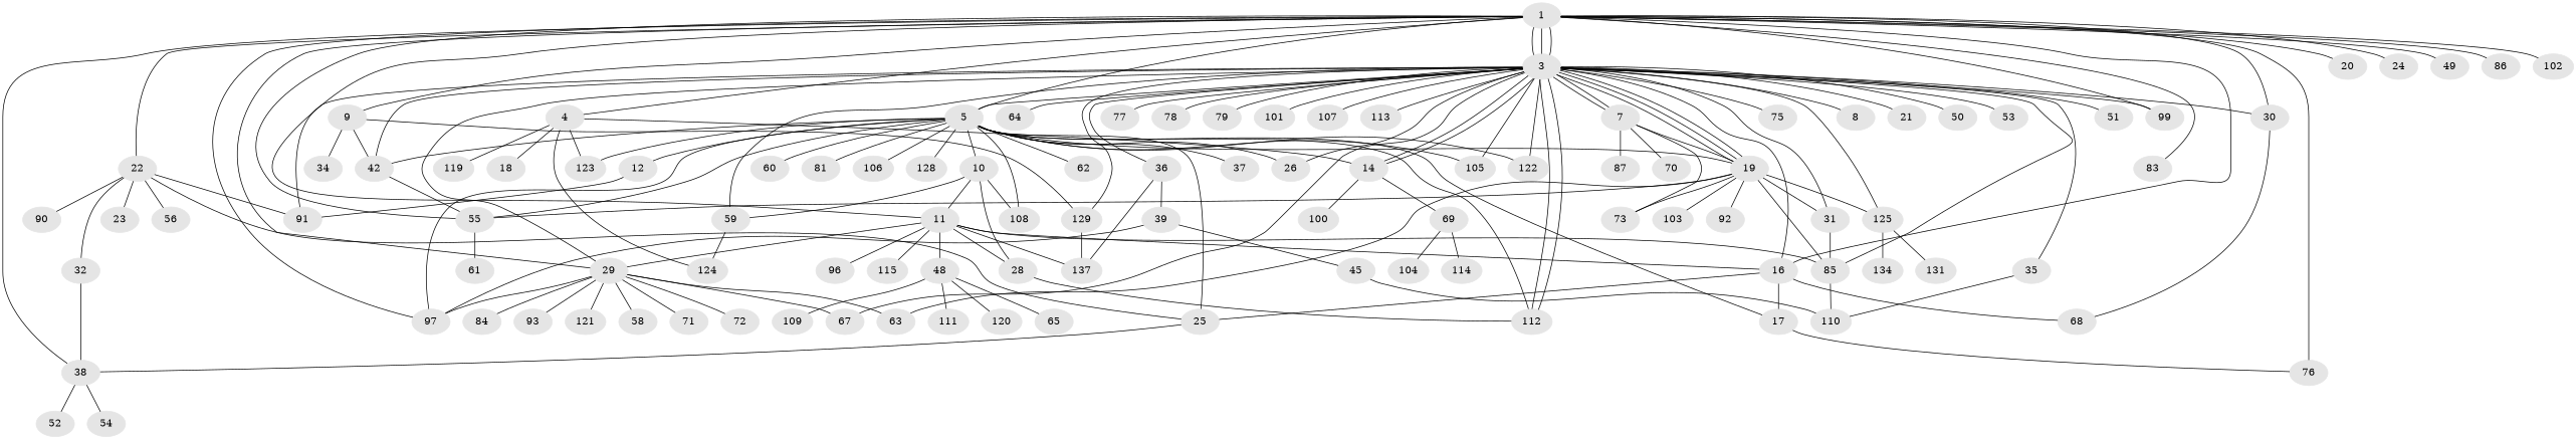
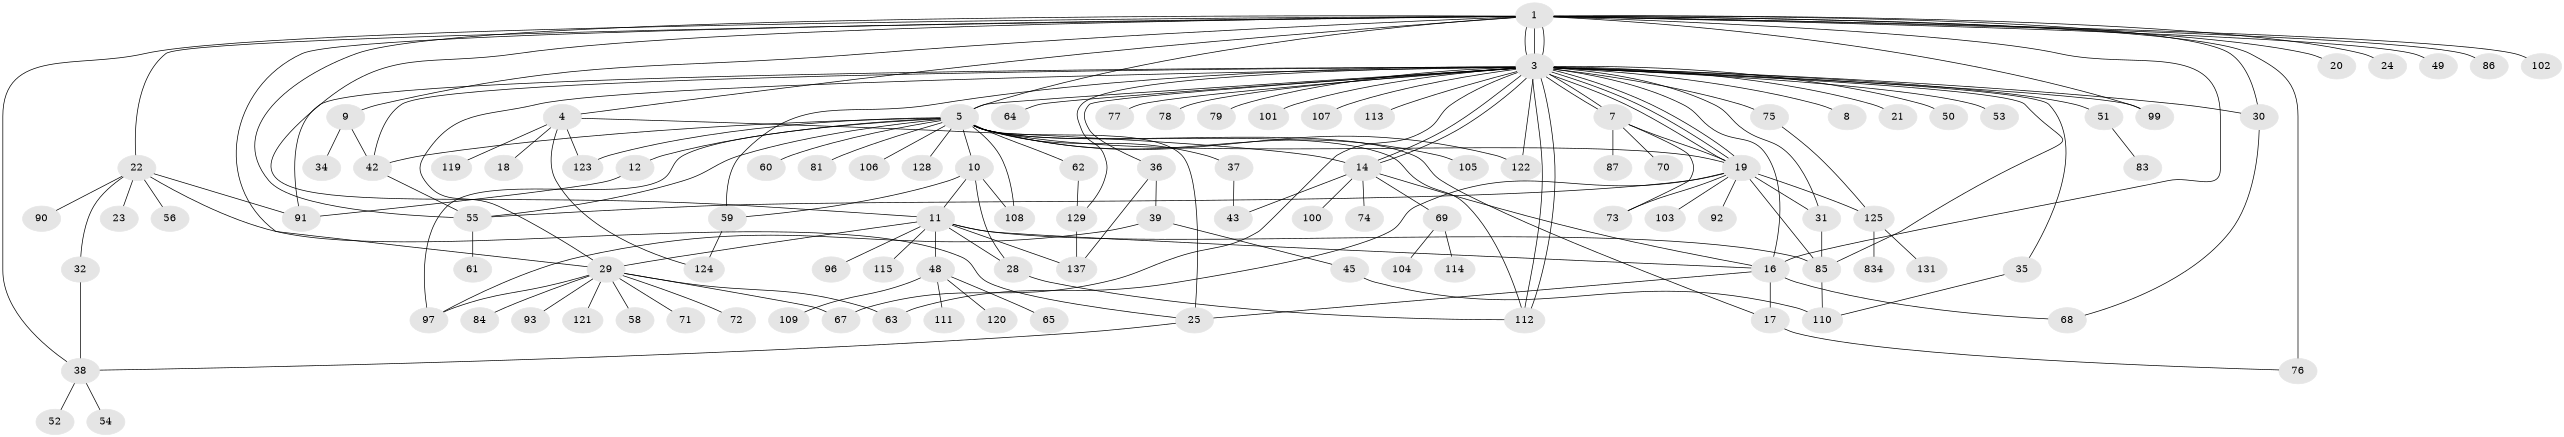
  graph {
    node [color=gray90 style=filled]
    1 [super="+2"]
    3 [super="+92"]
    4 [super="+27"]
    5 [super="+6"]
    9 [super="+41"]
    11 [super="+13"]
    16 [super="+117"]
    20
    22 [super="+66"]
    24
    29 [super="+46"]
    30
    38 [super="+47"]
    49
    55 [super="+57"]
    76 [super="+116"]
    83
    86
    97
    99 [super="+135"]
    102
    7 [super="+40"]
    8
    14 [super="+118"]
    19 [super="+82"]
    21
-   26 [super="+33"]
    31
    35
    36
    42 [super="+136"]
    50
    51
    53
    59 [super="+88"]
    64
    67
    75
    77
    78
    79 [super="+89"]
    85 [super="+98"]
    91
    101
    105 [super="+133"]
    107
    112
    113
    122
    125
    129
    18
    119
    123
    124
    10 [super="+15"]
    12 [super="+132"]
    17
    25 [super="+44"]
    37
    60
    62
    81
    106
    108
    128
    34
    28 [super="+126"]
    48 [super="+80"]
    96
    115
    137 [super="+138"]
    68
    23
    32
    56
    90
    63
    58
    71
    72
    84
    93
    121
    52
    54
    61
    70
    73 [super="+127"]
    87
+   43 [super="+130"]
    69 [super="+95"]
+   74
    100
    n95 [label=92]
    103
    110
    39
    131
-   134
+   134 [label=834]
    65
    109
    111
    120
    104
    114
    45
    1 -- 3
    1 -- 3
    1 -- 3
    1 -- 4
    1 -- 5 [weight=3]
    1 -- 9
    1 -- 11
    1 -- 16 [weight=2]
    1 -- 20
    1 -- 22
    1 -- 24
    1 -- 29
    1 -- 30
    1 -- 38
    1 -- 49
    1 -- 55
    1 -- 76 [weight=2]
-   1 -- 83
+   51 -- 83
    1 -- 86
-   1 -- 97
    1 -- 99
    1 -- 102
    3 -- 5 [weight=2]
    3 -- 16
    3 -- 29
    3 -- 30
    3 -- 99
    3 -- 7
    3 -- 7
    3 -- 8
    3 -- 14
    3 -- 14
    3 -- 19
    3 -- 19
    3 -- 19
    3 -- 21
-   3 -- 26
    3 -- 31
    3 -- 35
    3 -- 36
    3 -- 42
    3 -- 50
    3 -- 51
    3 -- 53
    3 -- 59
    3 -- 64
    3 -- 67
    3 -- 75
    3 -- 77
    3 -- 78 [weight=2]
    3 -- 79
    3 -- 85
    3 -- 91
    3 -- 101
-   3 -- 105
    3 -- 107
    3 -- 112
    3 -- 112
    3 -- 113
    3 -- 122
-   3 -- 125
+   75 -- 125
    3 -- 129
    4 -- 14
    4 -- 18
    4 -- 119
    4 -- 123
    4 -- 124
    5 -- 55
    5 -- 97
    5 -- 19
-   5 -- 26
    5 -- 42
    5 -- 105
    5 -- 112
    5 -- 122
    5 -- 123
    5 -- 10
    5 -- 12
    5 -- 17
    5 -- 25 [weight=2]
    5 -- 37
    5 -- 60
    5 -- 62
    5 -- 81
    5 -- 106
    5 -- 108
    5 -- 128
    9 -- 42
-   9 -- 129
+   62 -- 129
    9 -- 34
    11 -- 16
    11 -- 29
    11 -- 85
    11 -- 28
    11 -- 48
    11 -- 96
    11 -- 115
    11 -- 137
    16 -- 17
    16 -- 25
    16 -- 68
    22 -- 91
    22 -- 25
    22 -- 23
    22 -- 32
    22 -- 56
    22 -- 90
    29 -- 97
    29 -- 67
    29 -- 63
    29 -- 58
    29 -- 71
    29 -- 72
    29 -- 84
    29 -- 93
    29 -- 121
    30 -- 68
    38 -- 52
    38 -- 54
    55 -- 61
    7 -- 19
    7 -- 70
    7 -- 73
    7 -- 87
+   14 -- 16
+   14 -- 43
    14 -- 69 [weight=2]
+   14 -- 74
    14 -- 100
    19 -- 55
    19 -- 31
    19 -- 85
    19 -- 125
    19 -- 63
    19 -- 73
    19 -- n95
    19 -- 103
    31 -- 85
    35 -- 110
    36 -- 137
    36 -- 39
    42 -- 55
    59 -- 124
    85 -- 110
    125 -- 131
    125 -- 134
    129 -- 137
    10 -- 11
    10 -- 59
    10 -- 108
    10 -- 28
    12 -- 91
    17 -- 76
    25 -- 38
+   37 -- 43
    28 -- 112
    48 -- 65
    48 -- 109
    48 -- 111
    48 -- 120
    32 -- 38
    69 -- 104
    69 -- 114
    39 -- 97
    39 -- 45
    45 -- 110
  }
